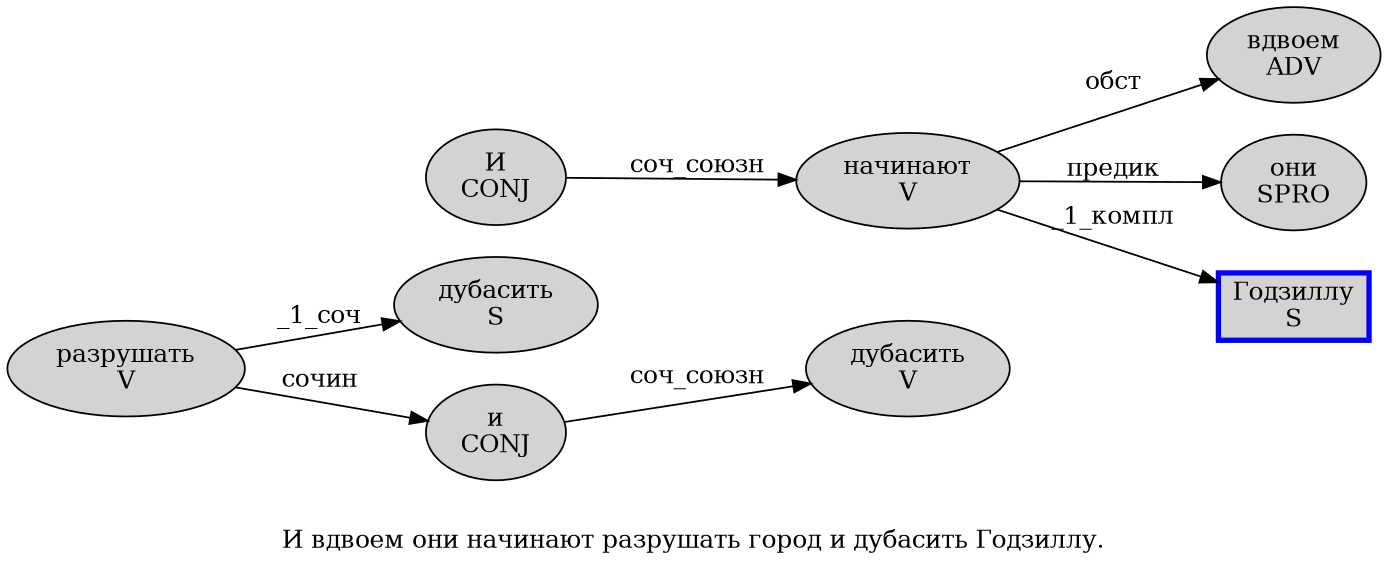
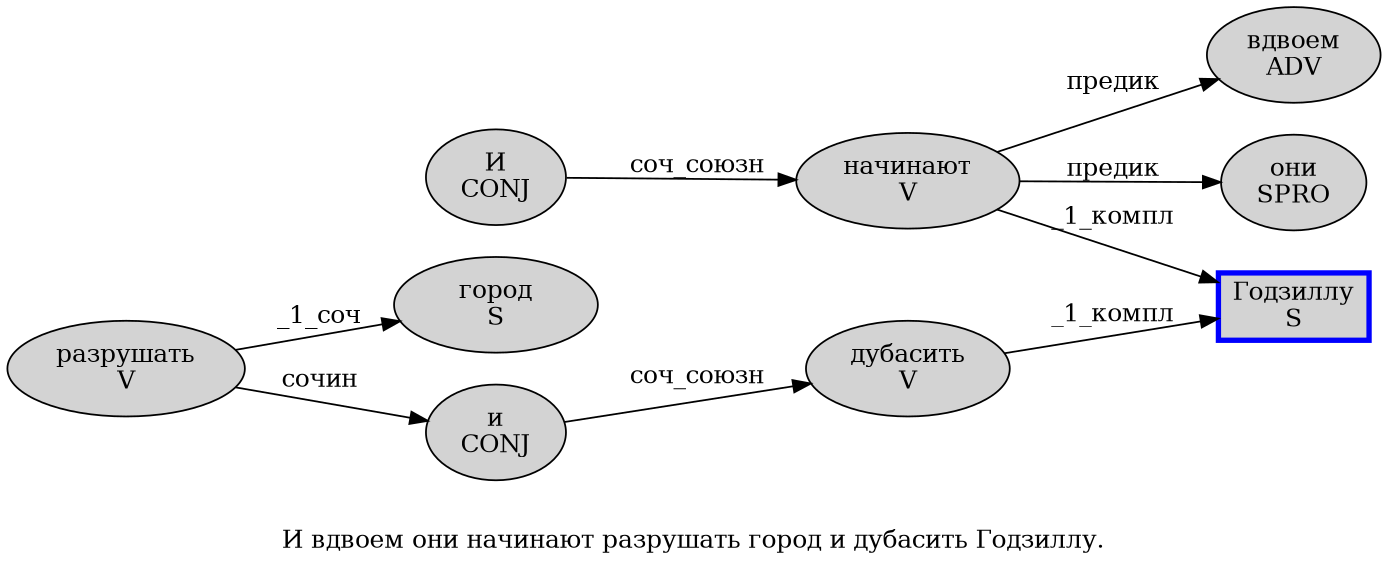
  digraph {
    label="И вдвоем они начинают разрушать город и дубасить Годзиллу."
    rankdir=LR
    node [fillcolor=lightgray penwidth=1 shape=ellipse style=filled]
    n1 [label="И\nCONJ"]
    n2 [label="начинают\nV"]
    n3 [label="вдвоем\nADV"]
    n4 [label="они\nSPRO"]
    n5 [color=blue label="Годзиллу\nS" penwidth=3 shape=box]
    n6 [label="разрушать\nV"]
-   n7 [label="дубасить\nS"]
+   n7 [label="город\nS"]
    n8 [label="и\nCONJ"]
    n9 [label="дубасить\nV"]
    n1 -> n2 [label="соч_союзн"]
-   n2 -> n3 [label="обст"]
+   n2 -> n3 [label="предик"]
    n2 -> n4 [label="предик"]
    n2 -> n5 [label="_1_компл"]
    n6 -> n7 [label="_1_соч"]
    n6 -> n8 [label="сочин"]
    n8 -> n9 [label="соч_союзн"]
+   n9 -> n5 [label="_1_компл"]
  }
